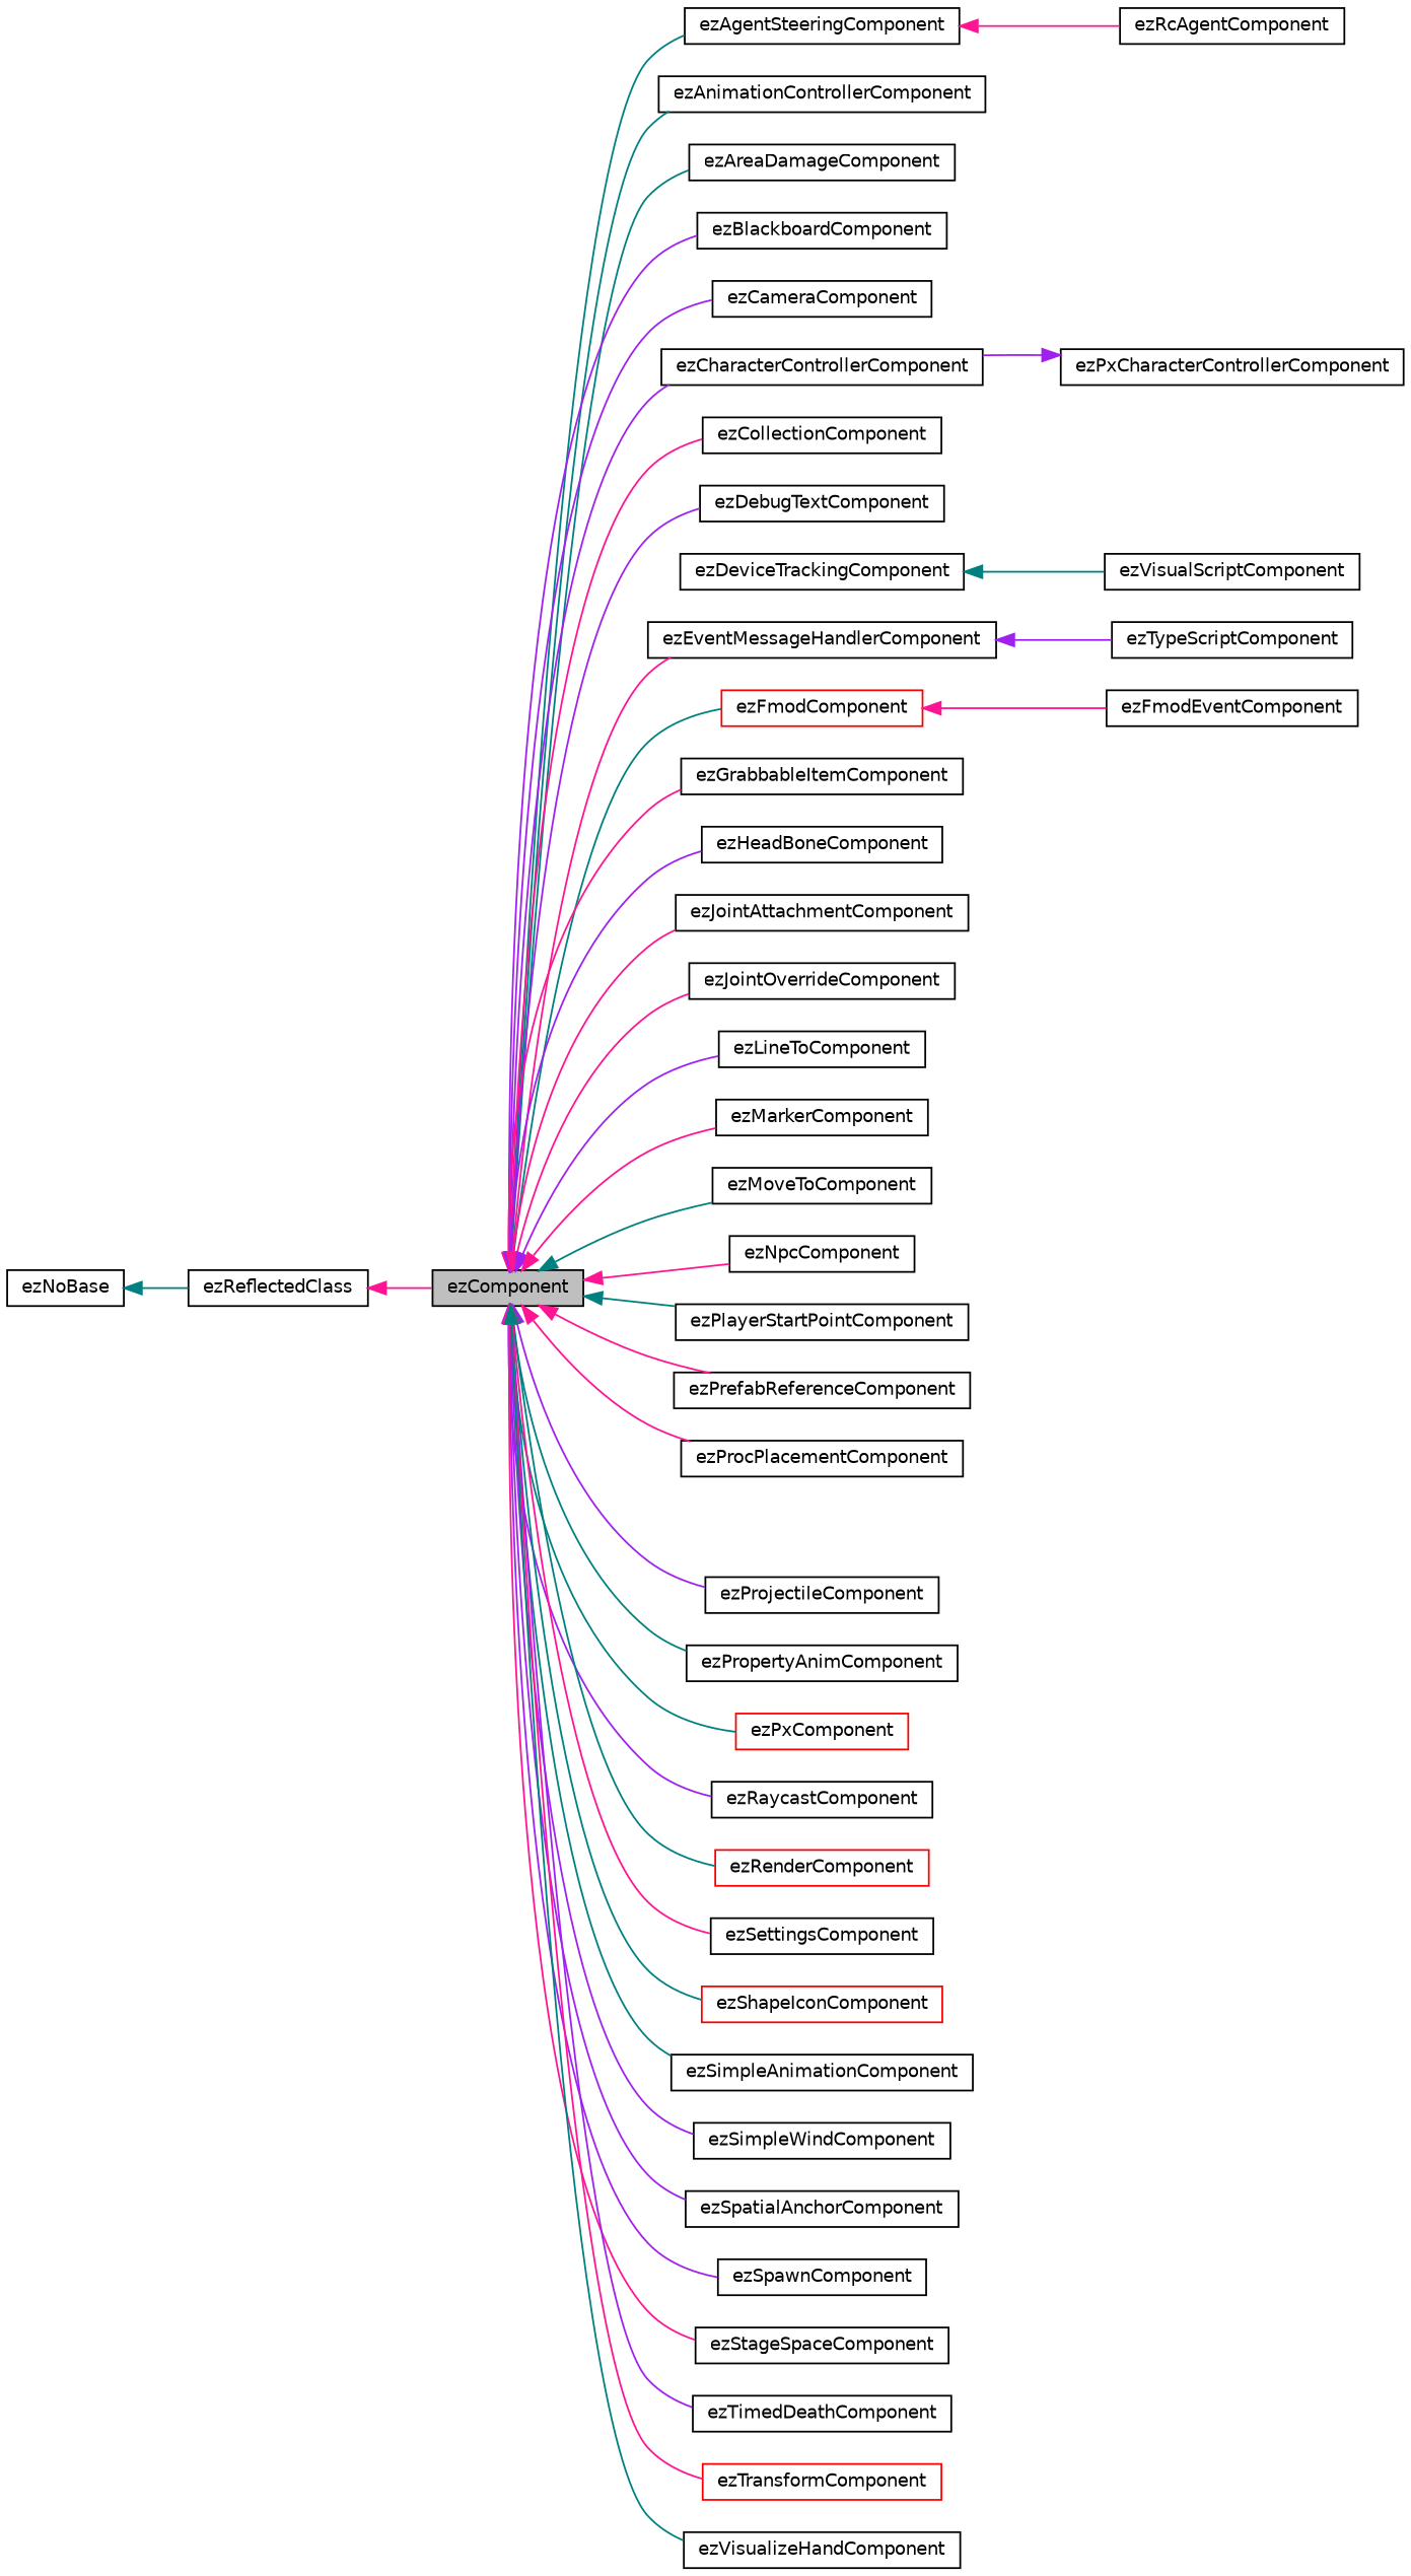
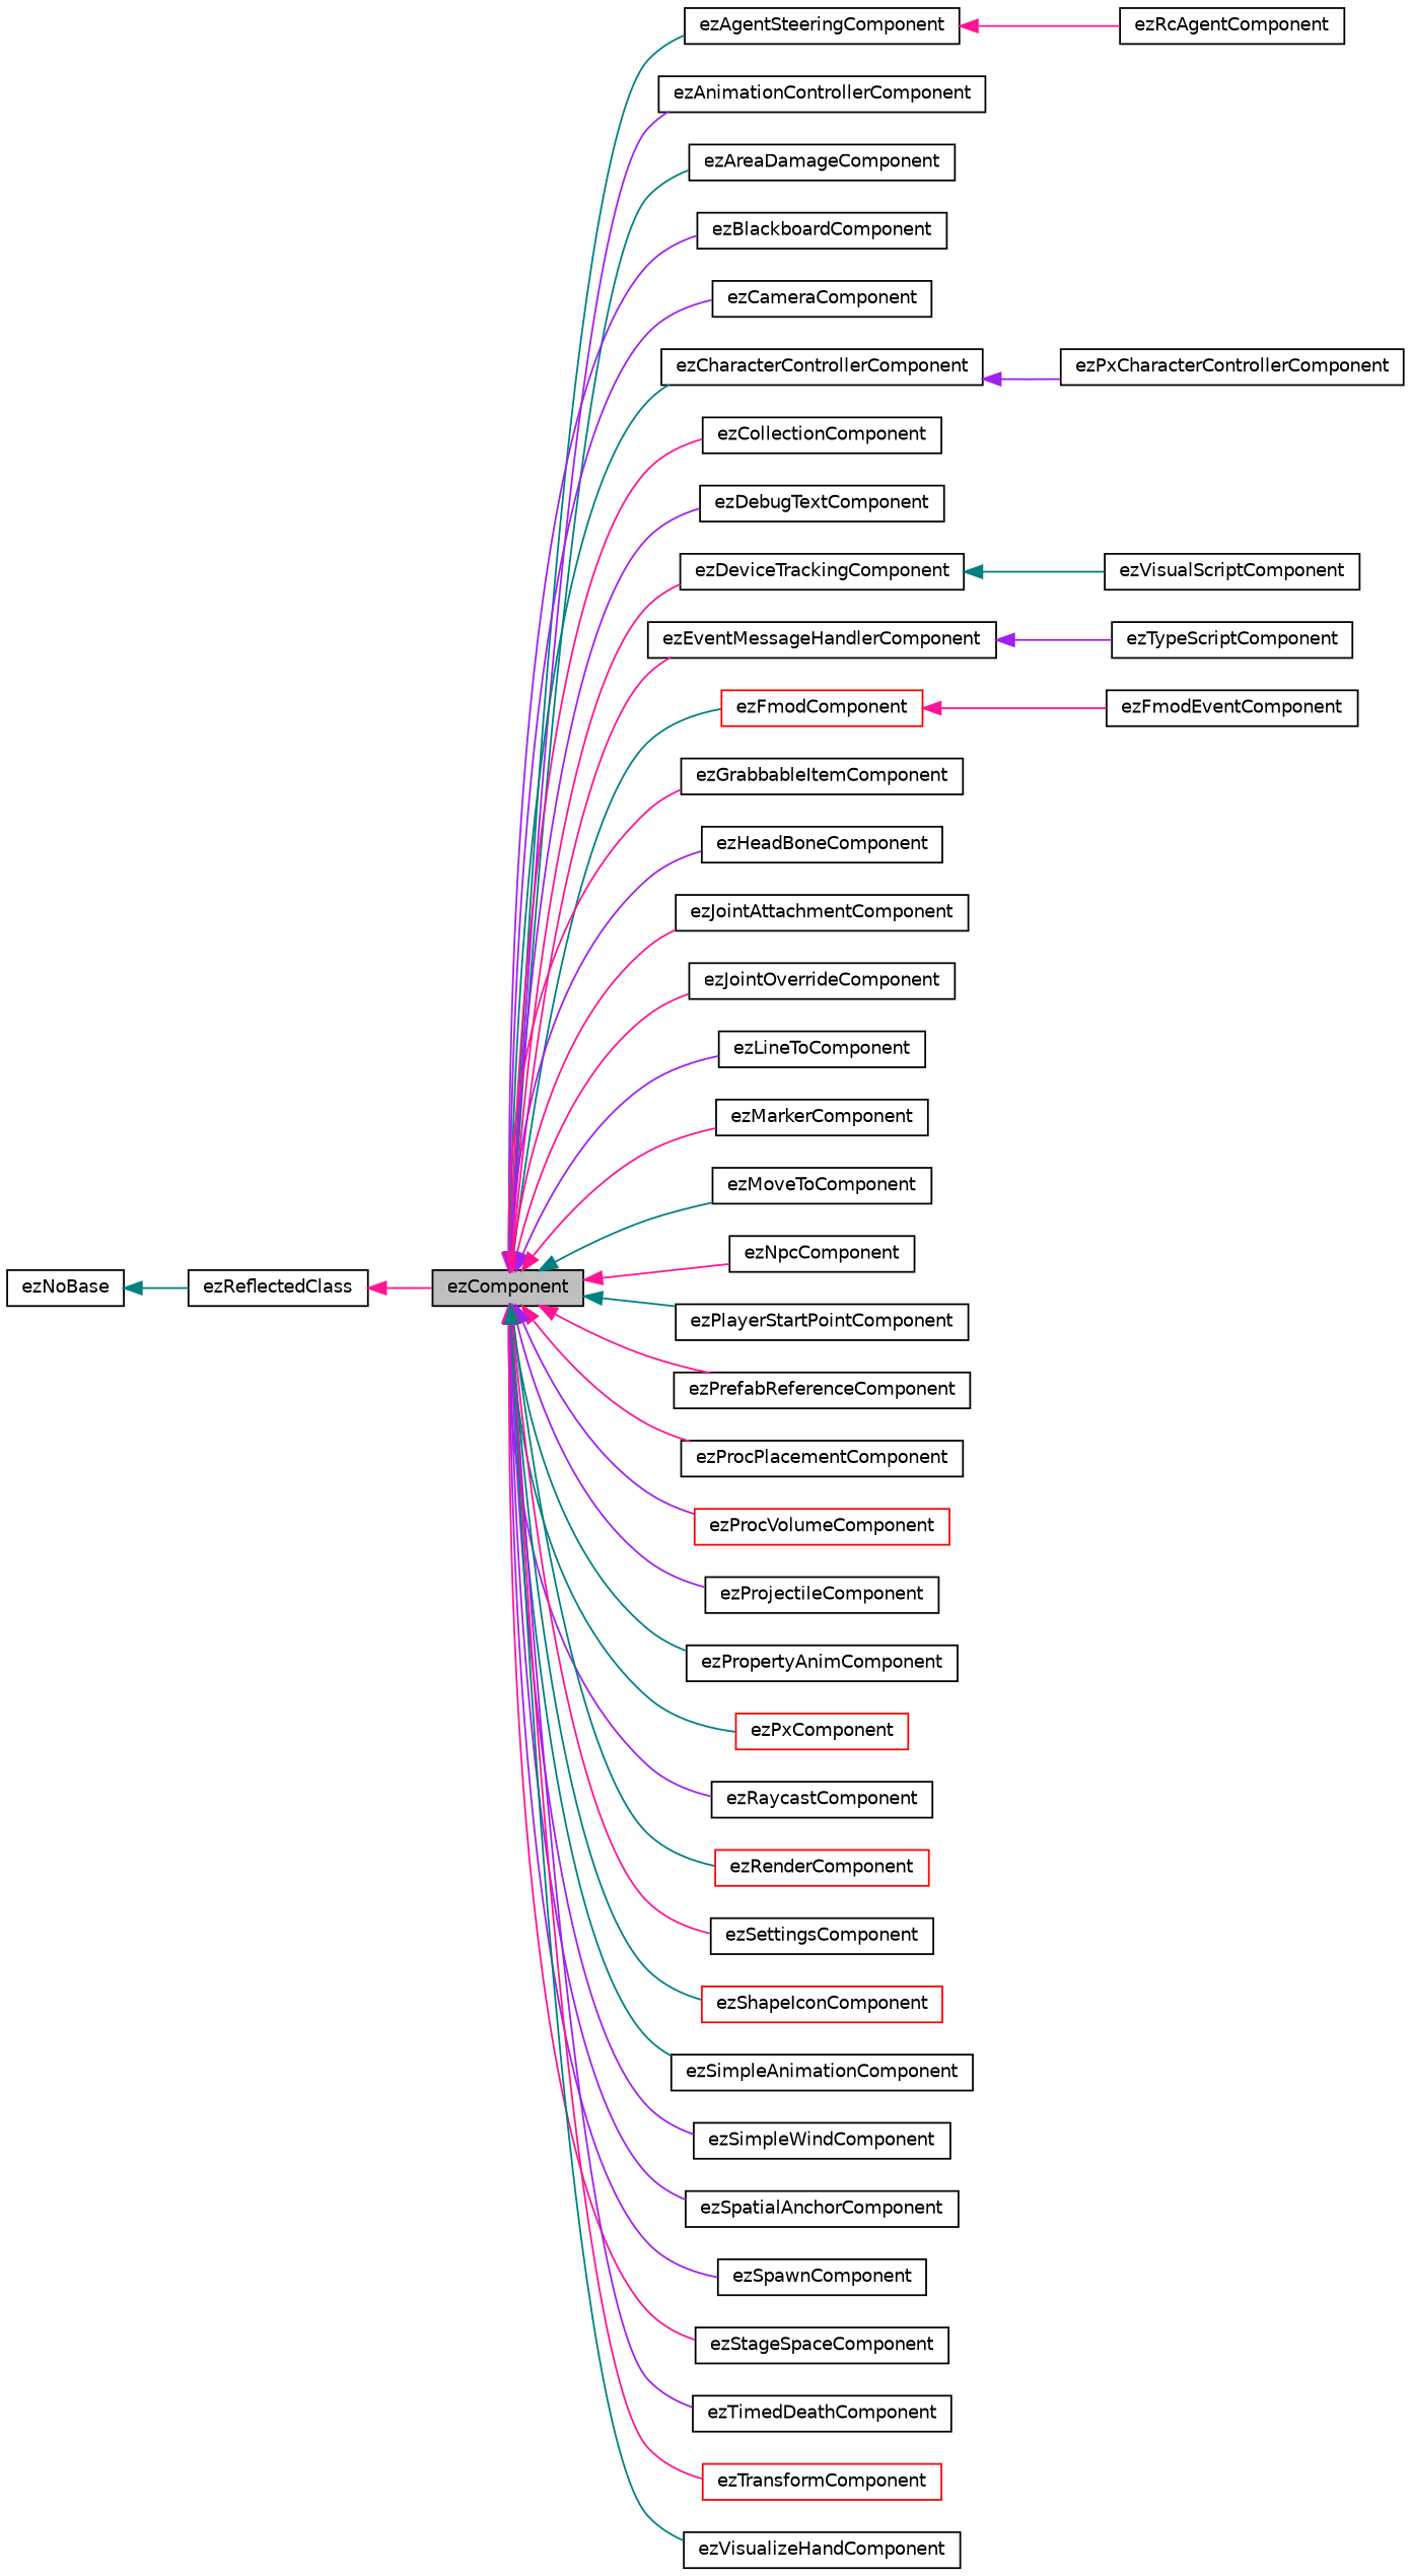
  digraph {
    rankdir=LR
    node [color=black fillcolor=white fontname=Helvetica fontsize=10 shape=record style=filled]
    edge [color=purple dir=back fontname=Helvetica fontsize=10 labelfontname=Helvetica labelfontsize=10 style=solid]
    n1 [fillcolor=grey75 fontcolor=black height=0.2 label=ezComponent width=0.4]
    n2 [height=0.2 label=ezAgentSteeringComponent width=0.4]
    n3 [height=0.2 label=ezAnimationControllerComponent width=0.4]
    n4 [height=0.2 label=ezAreaDamageComponent width=0.4]
    n5 [height=0.2 label=ezBlackboardComponent width=0.4]
    n6 [height=0.2 label=ezCameraComponent width=0.4]
    n7 [height=0.2 label=ezCharacterControllerComponent width=0.4]
    n8 [height=0.2 label=ezCollectionComponent width=0.4]
    n9 [height=0.2 label=ezDebugTextComponent width=0.4]
    n10 [height=0.2 label=ezDeviceTrackingComponent width=0.4]
    n11 [height=0.2 label=ezEventMessageHandlerComponent width=0.4]
    n12 [color=red height=0.2 label=ezFmodComponent width=0.4]
    n13 [height=0.2 label=ezGrabbableItemComponent width=0.4]
    n14 [height=0.2 label=ezHeadBoneComponent width=0.4]
    n15 [height=0.2 label=ezJointAttachmentComponent width=0.4]
    n16 [height=0.2 label=ezJointOverrideComponent width=0.4]
    n17 [height=0.2 label=ezLineToComponent width=0.4]
    n18 [height=0.2 label=ezMarkerComponent width=0.4]
    n19 [height=0.2 label=ezMoveToComponent width=0.4]
    n20 [height=0.2 label=ezNpcComponent width=0.4]
    n21 [height=0.2 label=ezPlayerStartPointComponent width=0.4]
    n22 [height=0.2 label=ezPrefabReferenceComponent width=0.4]
    n23 [height=0.2 label=ezProcPlacementComponent width=0.4]
+   n24 [color=red height=0.2 label=ezProcVolumeComponent width=0.4]
    n25 [height=0.2 label=ezProjectileComponent width=0.4]
    n26 [height=0.2 label=ezPropertyAnimComponent width=0.4]
    n27 [color=red height=0.2 label=ezPxComponent width=0.4]
    n28 [height=0.2 label=ezRaycastComponent width=0.4]
    n29 [color=red height=0.2 label=ezRenderComponent width=0.4]
    n30 [height=0.2 label=ezSettingsComponent width=0.4]
    n31 [color=red height=0.2 label=ezShapeIconComponent width=0.4]
    n32 [height=0.2 label=ezSimpleAnimationComponent width=0.4]
    n33 [height=0.2 label=ezSimpleWindComponent width=0.4]
    n34 [height=0.2 label=ezSpatialAnchorComponent width=0.4]
    n35 [height=0.2 label=ezSpawnComponent width=0.4]
    n36 [height=0.2 label=ezStageSpaceComponent width=0.4]
    n37 [height=0.2 label=ezTimedDeathComponent width=0.4]
    n38 [color=red height=0.2 label=ezTransformComponent width=0.4]
    n39 [height=0.2 label=ezVisualizeHandComponent width=0.4]
    n40 [height=0.2 label=ezRcAgentComponent width=0.4]
    n41 [height=0.2 label=ezPxCharacterControllerComponent width=0.4]
    n42 [height=0.2 label=ezVisualScriptComponent width=0.4]
    n43 [height=0.2 label=ezTypeScriptComponent width=0.4]
    n44 [height=0.2 label=ezFmodEventComponent width=0.4]
    n45 [height=0.2 label=ezReflectedClass width=0.4]
    n46 [height=0.2 label=ezNoBase width=0.4]
    n1 -> n2 [color=teal]
-   n1 -> n3 [color=teal]
+   n1 -> n3
    n1 -> n4 [color=teal]
    n1 -> n5
    n1 -> n6
-   n1 -> n7
+   n1 -> n7 [color=teal]
    n1 -> n8 [color=deeppink]
    n1 -> n9
+   n1 -> n10 [color=deeppink]
    n1 -> n11 [color=deeppink]
    n1 -> n12 [color=teal]
    n1 -> n13 [color=deeppink]
    n1 -> n14
    n1 -> n15 [color=deeppink]
    n1 -> n16 [color=deeppink]
    n1 -> n17
    n1 -> n18 [color=deeppink]
    n1 -> n19 [color=teal]
    n1 -> n20 [color=deeppink]
    n1 -> n21 [color=teal]
    n1 -> n22 [color=deeppink]
    n1 -> n23 [color=deeppink]
+   n1 -> n24
    n1 -> n25
    n1 -> n26 [color=teal]
    n1 -> n27 [color=teal]
    n1 -> n28
    n1 -> n29 [color=teal]
    n1 -> n30 [color=deeppink]
    n1 -> n31 [color=teal]
    n1 -> n32 [color=teal]
    n1 -> n33
    n1 -> n34
    n1 -> n35
    n1 -> n36 [color=deeppink]
    n1 -> n37
    n1 -> n38 [color=deeppink]
    n1 -> n39 [color=teal]
    n2 -> n40 [color=deeppink]
-   n41 -> n7
+   n7 -> n41
    n10 -> n42 [color=teal]
    n11 -> n43
    n12 -> n44 [color=deeppink]
    n45 -> n1 [color=deeppink]
    n46 -> n45 [color=teal]
  }
